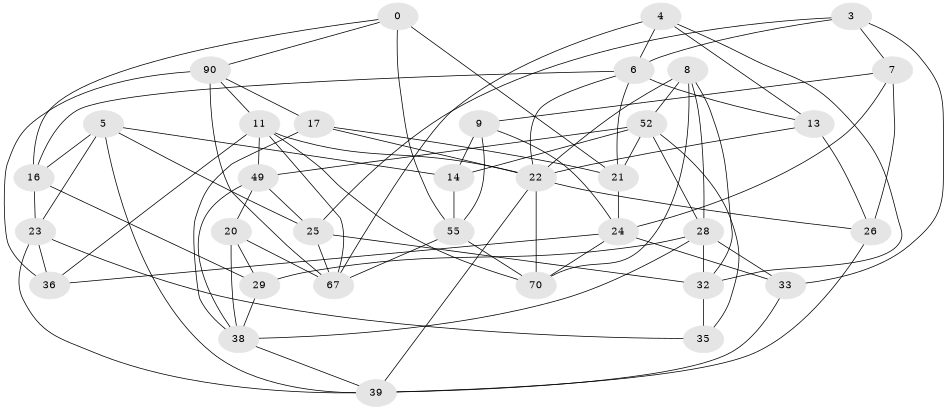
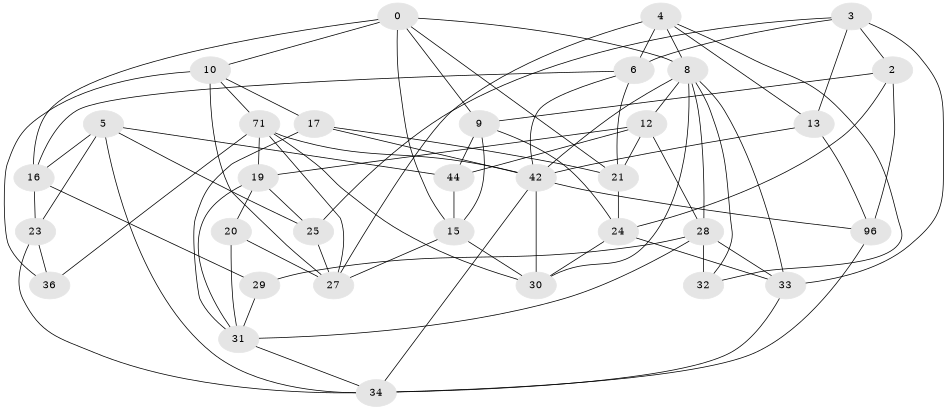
  graph {
    node [color=gray90 style=filled]
    edge [weight=1.0]
    3
    6
-   7
+   7 [label=2]
    13
    25
    33
    5
    16
-   14
+   14 [label=44]
    23
-   34 [label=39]
+   34
    n12 [label=0]
    8
    9
-   10 [label=90]
-   15 [label=55]
+   10
+   15
    21
    32
-   22
-   12 [label=52]
+   22 [label=42]
+   12
    28
-   30 [label=70]
+   30
    24
-   27 [label=67]
-   11
+   27
+   11 [label=71]
    17
    36
    29
-   26
+   26 [label=96]
    4
-   35
-   19 [label=49]
-   31 [label=38]
+   19
+   31
    20
    3 -- 6
    3 -- 7
-   6 -- 13
+   3 -- 13
    3 -- 25
    3 -- 33
    6 -- 16
    6 -- 21
    6 -- 22
    7 -- 9
    7 -- 24
    7 -- 26
    13 -- 22
    13 -- 26
-   25 -- 32
    25 -- 27
    33 -- 34
    5 -- 25
    5 -- 16
    5 -- 14
    5 -- 23
    5 -- 34
    16 -- 23
    16 -- 29 [weight=2.0]
    14 -- 15
    23 -- 34
    23 -- 36 [weight=2.0]
-   23 -- 35
    n12 -- 16
+   n12 -- 8
+   n12 -- 9
    n12 -- 10
    n12 -- 15
    n12 -- 21
+   8 -- 33
    8 -- 32
    8 -- 22
    8 -- 12
    8 -- 28
    8 -- 30
    9 -- 14
    9 -- 15
    9 -- 24
    10 -- 27
    10 -- 11
    10 -- 17
    10 -- 36 [weight=2.0]
    15 -- 30 [weight=2.0]
    15 -- 27
    21 -- 24 [weight=2.0]
-   32 -- 35 [weight=2.0]
    22 -- 34
    22 -- 30
    22 -- 26
    12 -- 14
    12 -- 21
    12 -- 28
-   12 -- 35
    12 -- 19
    28 -- 33
    28 -- 32
    28 -- 29
    28 -- 31
    24 -- 33 [weight=2.0]
    24 -- 30
-   24 -- 36
    11 -- 22
    11 -- 30
    11 -- 27
    11 -- 36
    11 -- 19
    17 -- 21
    17 -- 22
    17 -- 31
    29 -- 31
    26 -- 34
    4 -- 6 [weight=2.0]
    4 -- 13
+   4 -- 8
    4 -- 32
    4 -- 27
    19 -- 25
    19 -- 31
    19 -- 20
    31 -- 34
    20 -- 27
-   20 -- 29 [weight=2.0]
    20 -- 31
  }
